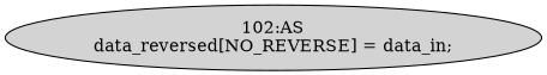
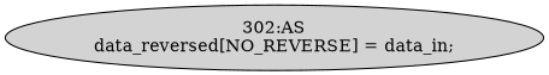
  strict digraph {
-   n1 [ast="<pyverilog.vparser.ast.Assign object at 0x7f3b5e3b5090>" def_var="['data_reversed']" fillcolor=lightgrey label="102:AS\ndata_reversed[NO_REVERSE] = data_in;" statements="[]" style=filled typ=Assign use_var="['data_in']"]
+   n1 [ast="<pyverilog.vparser.ast.Assign object at 0x7f3b5e3b5090>" def_var="['data_reversed']" fillcolor=lightgrey label="302:AS\ndata_reversed[NO_REVERSE] = data_in;" statements="[]" style=filled typ=Assign use_var="['data_in']"]
  }
